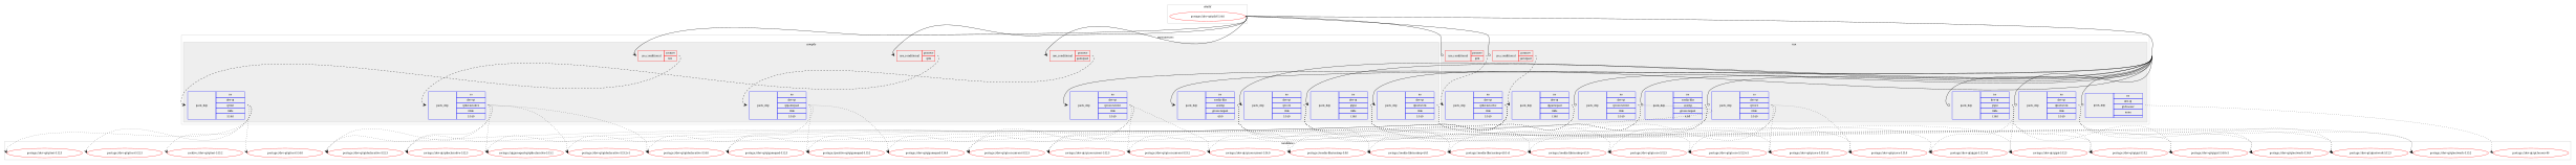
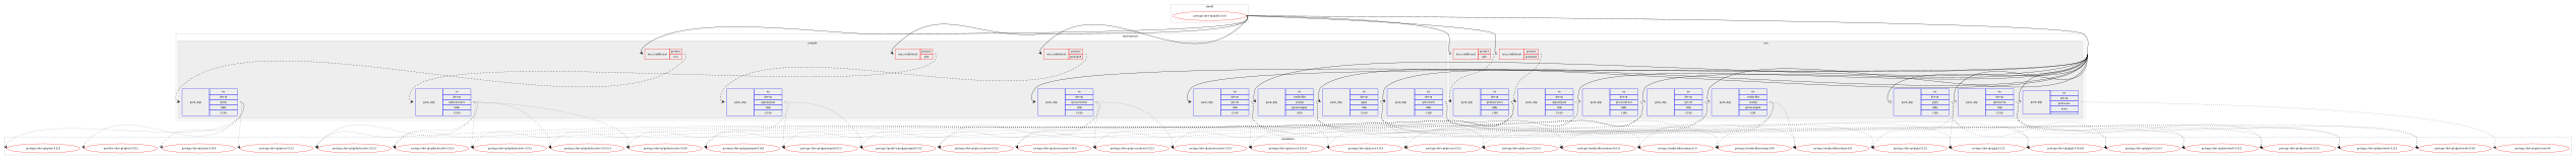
  digraph {
    compound=true
    concentrate=true
    fontname="Noto Serif"
    fontsize=10
    newrank=true
    rankdir=TB
    ranksep=1.5
    node [color=red fontname="Noto Serif" fontsize=10]
    edge [arrowhead=vee fontname="Noto Serif" headport=w style=dotted tailport=e weight=100]
    n1 [label="portage://dev-qt/qt3d-5.14.0" width=4]
    n2 [color=blue label=<<TABLE BORDER="0" CELLBORDER="1" CELLSPACING="0" CELLPADDING="4" WIDTH="220"><TR><TD ROWSPAN="6" CELLPADDING="30">pack_dep</TD></TR><TR><TD WIDTH="110">no</TD></TR><TR><TD>dev-qt</TD></TR><TR><TD>qtgamepad</TD></TR><TR><TD>tilde</TD></TR><TR><TD>5.14.0</TD></TR></TABLE>> shape=none]
    n3 [label=<<TABLE BORDER="0" CELLBORDER="1" CELLSPACING="0" CELLPADDING="4"><TR><TD ROWSPAN="3" CELLPADDING="10">use_conditional</TD></TR><TR><TD>positive</TD></TR><TR><TD>gamepad</TD></TR></TABLE>> shape=none]
    n4 [color=blue label=<<TABLE BORDER="0" CELLBORDER="1" CELLSPACING="0" CELLPADDING="4" WIDTH="220"><TR><TD ROWSPAN="6" CELLPADDING="30">pack_dep</TD></TR><TR><TD WIDTH="110">no</TD></TR><TR><TD>dev-qt</TD></TR><TR><TD>qtdeclarative</TD></TR><TR><TD>tilde</TD></TR><TR><TD>5.14.0</TD></TR></TABLE>> shape=none]
    n5 [label=<<TABLE BORDER="0" CELLBORDER="1" CELLSPACING="0" CELLPADDING="4"><TR><TD ROWSPAN="3" CELLPADDING="10">use_conditional</TD></TR><TR><TD>positive</TD></TR><TR><TD>qml</TD></TR></TABLE>> shape=none]
    n6 [color=blue label=<<TABLE BORDER="0" CELLBORDER="1" CELLSPACING="0" CELLPADDING="4" WIDTH="220"><TR><TD ROWSPAN="6" CELLPADDING="30">pack_dep</TD></TR><TR><TD WIDTH="110">no</TD></TR><TR><TD>dev-qt</TD></TR><TR><TD>qttest</TD></TR><TR><TD>tilde</TD></TR><TR><TD>5.14.0</TD></TR></TABLE>> shape=none]
    n7 [label=<<TABLE BORDER="0" CELLBORDER="1" CELLSPACING="0" CELLPADDING="4"><TR><TD ROWSPAN="3" CELLPADDING="10">use_conditional</TD></TR><TR><TD>positive</TD></TR><TR><TD>test</TD></TR></TABLE>> shape=none]
    n8 [color=blue label=<<TABLE BORDER="0" CELLBORDER="1" CELLSPACING="0" CELLPADDING="4" WIDTH="220"><TR><TD ROWSPAN="6" CELLPADDING="30">pack_dep</TD></TR><TR><TD WIDTH="110">no</TD></TR><TR><TD>dev-qt</TD></TR><TR><TD>qtconcurrent</TD></TR><TR><TD>tilde</TD></TR><TR><TD>5.14.0</TD></TR></TABLE>> shape=none]
    n9 [color=blue label=<<TABLE BORDER="0" CELLBORDER="1" CELLSPACING="0" CELLPADDING="4" WIDTH="220"><TR><TD ROWSPAN="6" CELLPADDING="30">pack_dep</TD></TR><TR><TD WIDTH="110">no</TD></TR><TR><TD>dev-qt</TD></TR><TR><TD>qtcore</TD></TR><TR><TD>tilde</TD></TR><TR><TD>5.14.0</TD></TR></TABLE>> shape=none]
    n10 [color=blue label=<<TABLE BORDER="0" CELLBORDER="1" CELLSPACING="0" CELLPADDING="4" WIDTH="220"><TR><TD ROWSPAN="6" CELLPADDING="30">pack_dep</TD></TR><TR><TD WIDTH="110">no</TD></TR><TR><TD>dev-qt</TD></TR><TR><TD>qtgui</TD></TR><TR><TD>tilde</TD></TR><TR><TD>5.14.0</TD></TR></TABLE>> shape=none]
    n11 [color=blue label=<<TABLE BORDER="0" CELLBORDER="1" CELLSPACING="0" CELLPADDING="4" WIDTH="220"><TR><TD ROWSPAN="6" CELLPADDING="30">pack_dep</TD></TR><TR><TD WIDTH="110">no</TD></TR><TR><TD>dev-qt</TD></TR><TR><TD>qtnetwork</TD></TR><TR><TD>tilde</TD></TR><TR><TD>5.14.0</TD></TR></TABLE>> shape=none]
    n12 [color=blue label=<<TABLE BORDER="0" CELLBORDER="1" CELLSPACING="0" CELLPADDING="4" WIDTH="220"><TR><TD ROWSPAN="6" CELLPADDING="30">pack_dep</TD></TR><TR><TD WIDTH="110">no</TD></TR><TR><TD>media-libs</TD></TR><TR><TD>assimp</TD></TR><TR><TD>greaterequal</TD></TR><TR><TD>4.0.0</TD></TR></TABLE>> shape=none]
    n13 [color=blue label=<<TABLE BORDER="0" CELLBORDER="1" CELLSPACING="0" CELLPADDING="4" WIDTH="220"><TR><TD ROWSPAN="6" CELLPADDING="30">pack_dep</TD></TR><TR><TD WIDTH="110">no</TD></TR><TR><TD>media-libs</TD></TR><TR><TD>assimp</TD></TR><TR><TD>greaterequal</TD></TR><TR><TD>4.0.0</TD></TR></TABLE>> shape=none]
    n14 [color=blue label=<<TABLE BORDER="0" CELLBORDER="1" CELLSPACING="0" CELLPADDING="4" WIDTH="220"><TR><TD ROWSPAN="6" CELLPADDING="30">pack_dep</TD></TR><TR><TD WIDTH="110">no</TD></TR><TR><TD>dev-qt</TD></TR><TR><TD>qtgamepad</TD></TR><TR><TD>tilde</TD></TR><TR><TD>5.14.0</TD></TR></TABLE>> shape=none]
    n15 [label=<<TABLE BORDER="0" CELLBORDER="1" CELLSPACING="0" CELLPADDING="4"><TR><TD ROWSPAN="3" CELLPADDING="10">use_conditional</TD></TR><TR><TD>positive</TD></TR><TR><TD>gamepad</TD></TR></TABLE>> shape=none]
    n16 [color=blue label=<<TABLE BORDER="0" CELLBORDER="1" CELLSPACING="0" CELLPADDING="4" WIDTH="220"><TR><TD ROWSPAN="6" CELLPADDING="30">pack_dep</TD></TR><TR><TD WIDTH="110">no</TD></TR><TR><TD>dev-qt</TD></TR><TR><TD>qtdeclarative</TD></TR><TR><TD>tilde</TD></TR><TR><TD>5.14.0</TD></TR></TABLE>> shape=none]
    n17 [label=<<TABLE BORDER="0" CELLBORDER="1" CELLSPACING="0" CELLPADDING="4"><TR><TD ROWSPAN="3" CELLPADDING="10">use_conditional</TD></TR><TR><TD>positive</TD></TR><TR><TD>qml</TD></TR></TABLE>> shape=none]
    n18 [color=blue label=<<TABLE BORDER="0" CELLBORDER="1" CELLSPACING="0" CELLPADDING="4" WIDTH="220"><TR><TD ROWSPAN="6" CELLPADDING="30">pack_dep</TD></TR><TR><TD WIDTH="110">no</TD></TR><TR><TD>dev-qt</TD></TR><TR><TD>qtchooser</TD></TR><TR><TD>none</TD></TR><TR><TD></TD></TR></TABLE>> shape=none]
    n19 [color=blue label=<<TABLE BORDER="0" CELLBORDER="1" CELLSPACING="0" CELLPADDING="4" WIDTH="220"><TR><TD ROWSPAN="6" CELLPADDING="30">pack_dep</TD></TR><TR><TD WIDTH="110">no</TD></TR><TR><TD>dev-qt</TD></TR><TR><TD>qtconcurrent</TD></TR><TR><TD>tilde</TD></TR><TR><TD>5.14.0</TD></TR></TABLE>> shape=none]
    n20 [color=blue label=<<TABLE BORDER="0" CELLBORDER="1" CELLSPACING="0" CELLPADDING="4" WIDTH="220"><TR><TD ROWSPAN="6" CELLPADDING="30">pack_dep</TD></TR><TR><TD WIDTH="110">no</TD></TR><TR><TD>dev-qt</TD></TR><TR><TD>qtcore</TD></TR><TR><TD>tilde</TD></TR><TR><TD>5.14.0</TD></TR></TABLE>> shape=none]
    n21 [color=blue label=<<TABLE BORDER="0" CELLBORDER="1" CELLSPACING="0" CELLPADDING="4" WIDTH="220"><TR><TD ROWSPAN="6" CELLPADDING="30">pack_dep</TD></TR><TR><TD WIDTH="110">no</TD></TR><TR><TD>dev-qt</TD></TR><TR><TD>qtgui</TD></TR><TR><TD>tilde</TD></TR><TR><TD>5.14.0</TD></TR></TABLE>> shape=none]
    n22 [color=blue label=<<TABLE BORDER="0" CELLBORDER="1" CELLSPACING="0" CELLPADDING="4" WIDTH="220"><TR><TD ROWSPAN="6" CELLPADDING="30">pack_dep</TD></TR><TR><TD WIDTH="110">no</TD></TR><TR><TD>dev-qt</TD></TR><TR><TD>qtnetwork</TD></TR><TR><TD>tilde</TD></TR><TR><TD>5.14.0</TD></TR></TABLE>> shape=none]
    n23 [label="portage://dev-qt/qtgamepad-5.14.0" width=4]
    n24 [label="portage://positive-qt/qtgamepad-5.13.2" width=4]
    n25 [label="portage://dev-qt/qtgamepad-5.12.5" width=4]
    n26 [label="portage://dev-qt/qtdeclarative-5.14.0" width=4]
    n27 [label="portage://dev-qt/qtdeclarative-5.13.2-r1" width=4]
-   n28 [label="portage://qtgamepad-qt/qtdeclarative-5.13.2" width=4]
+   n28 [label="portage://dev-qt/qtdeclarative-5.13.2" width=4]
    n29 [label="portage://dev-qt/qtdeclarative-5.12.5" width=4]
    n30 [label="portage://dev-qt/qtdeclarative-5.12.3" width=4]
    n31 [label="portage://dev-qt/qttest-5.14.0" width=4]
    n32 [label="positive://dev-qt/qttest-5.13.2" width=4]
    n33 [label="portage://dev-qt/qttest-5.12.5" width=4]
    n34 [label="portage://dev-qt/qttest-5.12.3" width=4]
    n35 [label="portage://dev-qt/qtconcurrent-5.14.0" width=4]
    n36 [label="portage://dev-qt/qtconcurrent-5.13.2" width=4]
    n37 [label="portage://dev-qt/qtconcurrent-5.12.5" width=4]
    n38 [label="portage://dev-qt/qtconcurrent-5.12.3" width=4]
    n39 [label="portage://dev-qt/qtcore-5.11.0" width=4]
    n40 [label="portage://dev-qt/qtcore-5.53.2-r1" width=4]
    n41 [label="portage://dev-qt/qtcore-5.12.5-r1" width=4]
    n42 [label="portage://dev-qt/qtcore-5.12.3" width=4]
    n43 [label="portage://dev-qt/qtgui-5.14.0-r1" width=4]
    n44 [label="portage://dev-qt/qtgui-5.13.2" width=4]
    n45 [label="portage://dev-qt/qtgui-5.12.5" width=4]
    n46 [label="portage://dev-qt/qtgui-5.12.3-r1" width=4]
    n47 [label="portage://dev-qt/qtnetwork-5.14.0" width=4]
    n48 [label="portage://dev-qt/qtnetwork-5.13.2" width=4]
+   n49 [label="portage://dev-qt/qtnetwork-5.12.5" width=4]
    n50 [label="portage://dev-qt/qtnetwork-5.12.3" width=4]
    n51 [label="portage://media-libs/assimp-5.0.0" width=4]
    n52 [label="portage://media-libs/assimp-4.1.0" width=4]
    n53 [label="portage://media-libs/assimp-4.0.1-r1" width=4]
    n54 [label="portage://media-libs/assimp-4.0.1" width=4]
    n55 [label="portage://dev-qt/qtchooser-66" width=4]
    subgraph cluster_1 {
      color=gray
      label=<<i>ebuild</i>>
      rank=same
      n1
    }
    subgraph cluster_2 {
      color=gray
      label=<<i>dependencies</i>>
      subgraph cluster_3 {
        color=gray
        fillcolor="#eeeeee"
        label=<<i>compile</i>>
        style=filled
        subgraph sub_4 {
          color=gray
          fillcolor="#eeeeee"
          label=<<i>compile</i>>
          style=filled
          n3
          subgraph sub_5 {
            color=gray
            fillcolor="#eeeeee"
            label=<<i>compile</i>>
            style=filled
            n2
          }
        }
        subgraph sub_6 {
          color=gray
          fillcolor="#eeeeee"
          label=<<i>compile</i>>
          style=filled
          n5
          subgraph sub_7 {
            color=gray
            fillcolor="#eeeeee"
            label=<<i>compile</i>>
            style=filled
            n4
          }
        }
        subgraph sub_8 {
          color=gray
          fillcolor="#eeeeee"
          label=<<i>compile</i>>
          style=filled
          n7
          subgraph sub_9 {
            color=gray
            fillcolor="#eeeeee"
            label=<<i>compile</i>>
            style=filled
            n6
          }
        }
        subgraph sub_10 {
          color=gray
          fillcolor="#eeeeee"
          label=<<i>compile</i>>
          style=filled
          n8
        }
        subgraph sub_11 {
          color=gray
          fillcolor="#eeeeee"
          label=<<i>compile</i>>
          style=filled
          n9
        }
        subgraph sub_12 {
          color=gray
          fillcolor="#eeeeee"
          label=<<i>compile</i>>
          style=filled
          n10
        }
        subgraph sub_13 {
          color=gray
          fillcolor="#eeeeee"
          label=<<i>compile</i>>
          style=filled
          n11
        }
        subgraph sub_14 {
          color=gray
          fillcolor="#eeeeee"
          label=<<i>compile</i>>
          style=filled
          n12
        }
      }
      subgraph cluster_15 {
        color=gray
        fillcolor="#eeeeee"
        label=<<i>compile and run</i>>
        style=filled
      }
      subgraph cluster_16 {
        color=gray
        fillcolor="#eeeeee"
        label=<<i>run</i>>
        style=filled
        subgraph sub_17 {
          color=gray
          fillcolor="#eeeeee"
          label=<<i>run</i>>
          style=filled
          n13
        }
        subgraph sub_18 {
          color=gray
          fillcolor="#eeeeee"
          label=<<i>run</i>>
          style=filled
          n15
          subgraph sub_19 {
            color=gray
            fillcolor="#eeeeee"
            label=<<i>run</i>>
            style=filled
            n14
          }
        }
        subgraph sub_20 {
          color=gray
          fillcolor="#eeeeee"
          label=<<i>run</i>>
          style=filled
          n17
          subgraph sub_21 {
            color=gray
            fillcolor="#eeeeee"
            label=<<i>run</i>>
            style=filled
            n16
          }
        }
        subgraph sub_22 {
          color=gray
          fillcolor="#eeeeee"
          label=<<i>run</i>>
          style=filled
          n18
        }
        subgraph sub_23 {
          color=gray
          fillcolor="#eeeeee"
          label=<<i>run</i>>
          style=filled
          n19
        }
        subgraph sub_24 {
          color=gray
          fillcolor="#eeeeee"
          label=<<i>run</i>>
          style=filled
          n20
        }
        subgraph sub_25 {
          color=gray
          fillcolor="#eeeeee"
          label=<<i>run</i>>
          style=filled
          n21
        }
        subgraph sub_26 {
          color=gray
          fillcolor="#eeeeee"
          label=<<i>run</i>>
          style=filled
          n22
        }
      }
    }
    subgraph cluster_27 {
      color=gray
      label=<<i>candidates</i>>
      rank=same
      subgraph sub_28 {
        color=black
        label=<<i>candidates</i>>
        nodesep=1
        rank=same
        n23
        n24
        n25
      }
      subgraph sub_29 {
        color=black
        label=<<i>candidates</i>>
        nodesep=1
        rank=same
        n26
        n27
        n28
        n29
        n30
      }
      subgraph sub_30 {
        color=black
        label=<<i>candidates</i>>
        nodesep=1
        rank=same
        n31
        n32
        n33
        n34
      }
      subgraph sub_31 {
        color=black
        label=<<i>candidates</i>>
        nodesep=1
        rank=same
        n35
        n36
        n37
        n38
      }
      subgraph sub_32 {
        color=black
        label=<<i>candidates</i>>
        nodesep=1
        rank=same
        n39
        n40
        n41
        n42
      }
      subgraph sub_33 {
        color=black
        label=<<i>candidates</i>>
        nodesep=1
        rank=same
        n43
        n44
        n45
        n46
      }
      subgraph sub_34 {
        color=black
        label=<<i>candidates</i>>
        nodesep=1
        rank=same
        n47
        n48
+       n49
        n50
      }
      subgraph sub_35 {
        color=black
        label=<<i>candidates</i>>
        nodesep=1
        rank=same
        n51
        n52
        n53
        n54
      }
      subgraph sub_36 {
        color=black
        label=<<i>candidates</i>>
        nodesep=1
        rank=same
        n23
        n24
        n25
      }
      subgraph sub_37 {
        color=black
        label=<<i>candidates</i>>
        nodesep=1
        rank=same
        n26
        n27
        n28
        n29
        n30
      }
      subgraph sub_38 {
        color=black
        label=<<i>candidates</i>>
        nodesep=1
        rank=same
        n55
      }
      subgraph sub_39 {
        color=black
        label=<<i>candidates</i>>
        nodesep=1
        rank=same
        n35
        n36
        n37
        n38
      }
      subgraph sub_40 {
        color=black
        label=<<i>candidates</i>>
        nodesep=1
        rank=same
        n39
        n40
        n41
        n42
      }
      subgraph sub_41 {
        color=black
        label=<<i>candidates</i>>
        nodesep=1
        rank=same
        n43
        n44
        n45
        n46
      }
      subgraph sub_42 {
        color=black
        label=<<i>candidates</i>>
        nodesep=1
        rank=same
        n47
        n48
+       n49
        n50
      }
      subgraph sub_43 {
        color=black
        label=<<i>candidates</i>>
        nodesep=1
        rank=same
        n51
        n52
        n53
        n54
      }
    }
    n1 -> n3 [style=solid weight=20]
    n1 -> n5 [style=solid weight=20]
    n1 -> n7 [style=solid weight=20]
    n1 -> n8 [style=solid weight=20]
    n1 -> n9 [style=solid weight=20]
    n1 -> n10 [style=solid weight=20]
    n1 -> n11 [style=solid weight=20]
    n1 -> n12 [style=solid weight=20]
    n1 -> n13 [arrowhead=odot style=solid weight=20]
    n1 -> n15 [arrowhead=odot style=solid weight=20]
    n1 -> n17 [arrowhead=odot style=solid weight=20]
    n1 -> n18 [arrowhead=odot style=solid weight=20]
    n1 -> n19 [arrowhead=odot style=solid weight=20]
    n1 -> n20 [arrowhead=odot style=solid weight=20]
    n1 -> n21 [arrowhead=odot style=solid weight=20]
    n1 -> n22 [arrowhead=odot style=solid weight=20]
    n2 -> n23
    n2 -> n24
    n2 -> n25
    n3 -> n2 [style=dashed weight=20]
    n4 -> n26
    n4 -> n27
    n4 -> n28
    n4 -> n29
    n4 -> n30
    n5 -> n4 [style=dashed weight=20]
    n6 -> n31
    n6 -> n32
    n6 -> n33
    n6 -> n34
    n7 -> n6 [style=dashed weight=20]
    n8 -> n35
    n8 -> n36
    n8 -> n37
    n8 -> n38
    n9 -> n39
    n9 -> n40
    n9 -> n41
    n9 -> n42
    n10 -> n43
    n10 -> n44
    n10 -> n45
    n10 -> n46
    n11 -> n47
    n11 -> n48
+   n11 -> n49
    n11 -> n50
    n12 -> n51
    n12 -> n52
    n12 -> n53
    n12 -> n54
    n13 -> n51
    n13 -> n52
    n13 -> n53
    n13 -> n54
    n14 -> n23
    n14 -> n24
    n14 -> n25
    n15 -> n14 [style=dashed weight=20]
    n16 -> n26
    n16 -> n27
    n16 -> n28
    n16 -> n29
    n16 -> n30
    n17 -> n16 [style=dashed weight=20]
    n18 -> n55
    n19 -> n35
    n19 -> n36
    n19 -> n37
    n19 -> n38
    n20 -> n39
    n20 -> n40
    n20 -> n41
    n20 -> n42
    n21 -> n43
    n21 -> n44
    n21 -> n45
    n21 -> n46
    n22 -> n47
    n22 -> n48
+   n22 -> n49
    n22 -> n50
  }
